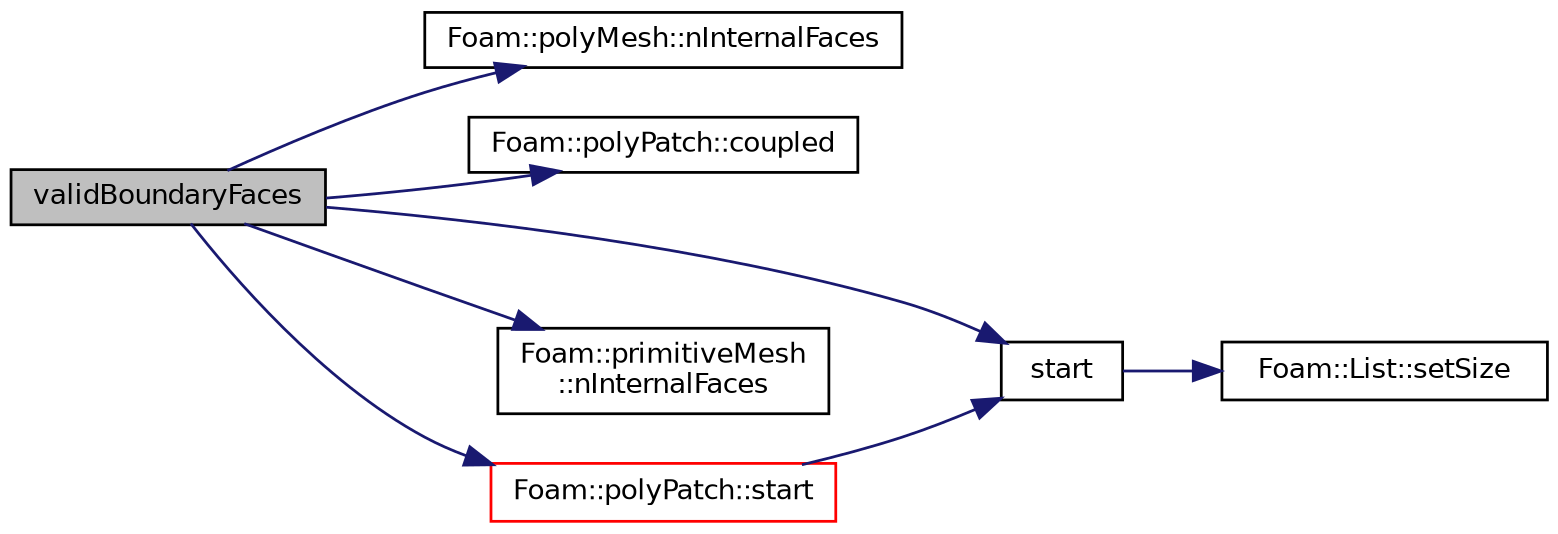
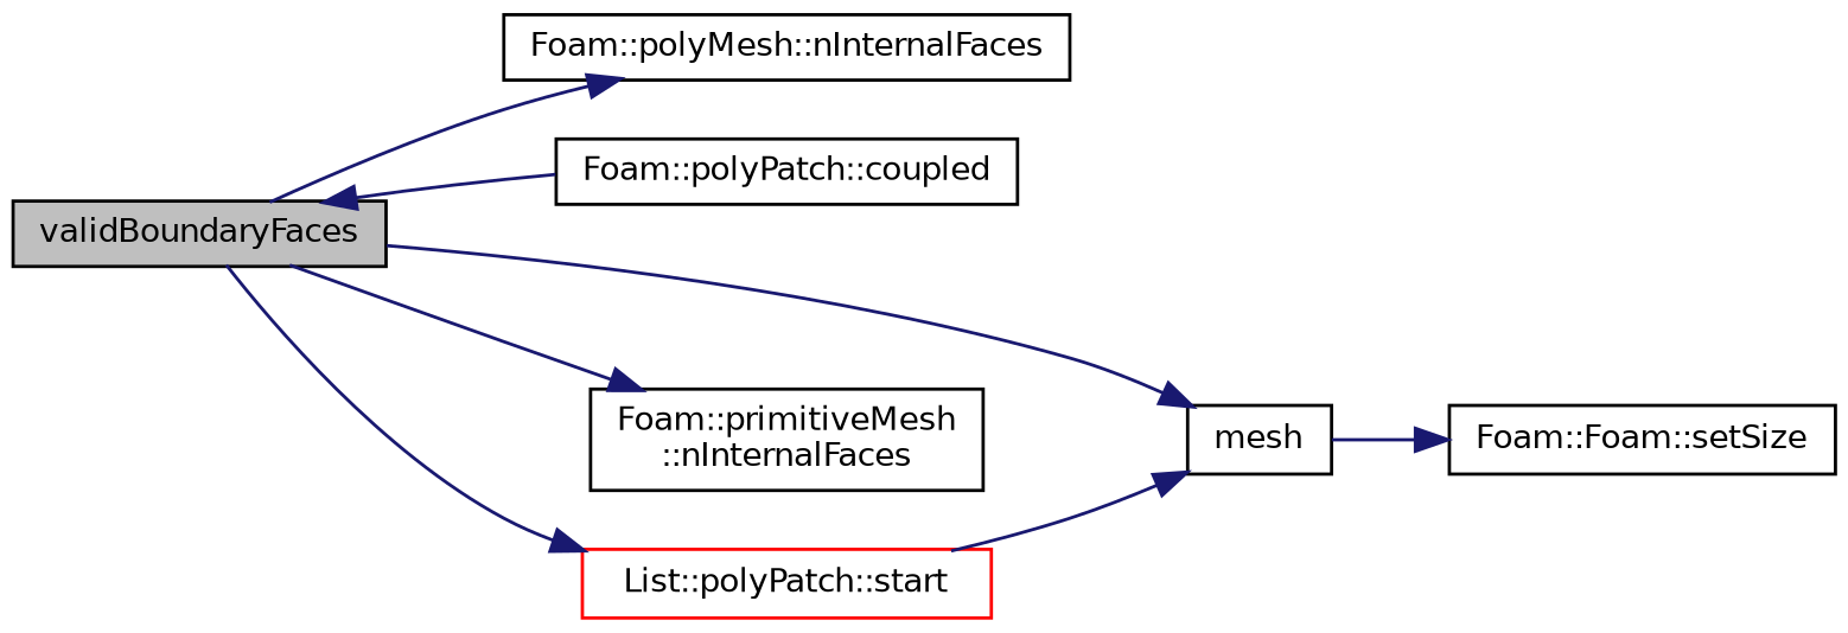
  digraph {
    rankdir=LR
    node [color=black fontname=Helvetica fontsize=10 shape=record]
    edge [color=midnightblue fontname=Helvetica fontsize=10 labelfontname=Helvetica labelfontsize=10 style=solid]
    n1 [fillcolor=grey75 fontcolor=black height=0.2 label=validBoundaryFaces style=filled width=0.4]
    n2 [height=0.2 label="Foam::polyMesh::nInternalFaces" width=0.4]
    n3 [height=0.2 label="Foam::polyPatch::coupled" width=0.4]
-   n4 [height=0.2 label=start width=0.4]
+   n4 [height=0.2 label=mesh width=0.4]
    n5 [height=0.2 label="Foam::primitiveMesh\l::nInternalFaces" width=0.4]
-   n6 [color=red height=0.2 label="Foam::polyPatch::start" width=0.4]
-   n7 [height=0.2 label="Foam::List::setSize" width=0.4]
+   n6 [color=red height=0.2 label="List::polyPatch::start" width=0.4]
+   n7 [height=0.2 label="Foam::Foam::setSize" width=0.4]
    n1 -> n2
-   n1 -> n3
+   n3 -> n1
    n1 -> n4
    n1 -> n5
    n1 -> n6
    n4 -> n7
    n6 -> n4
  }
